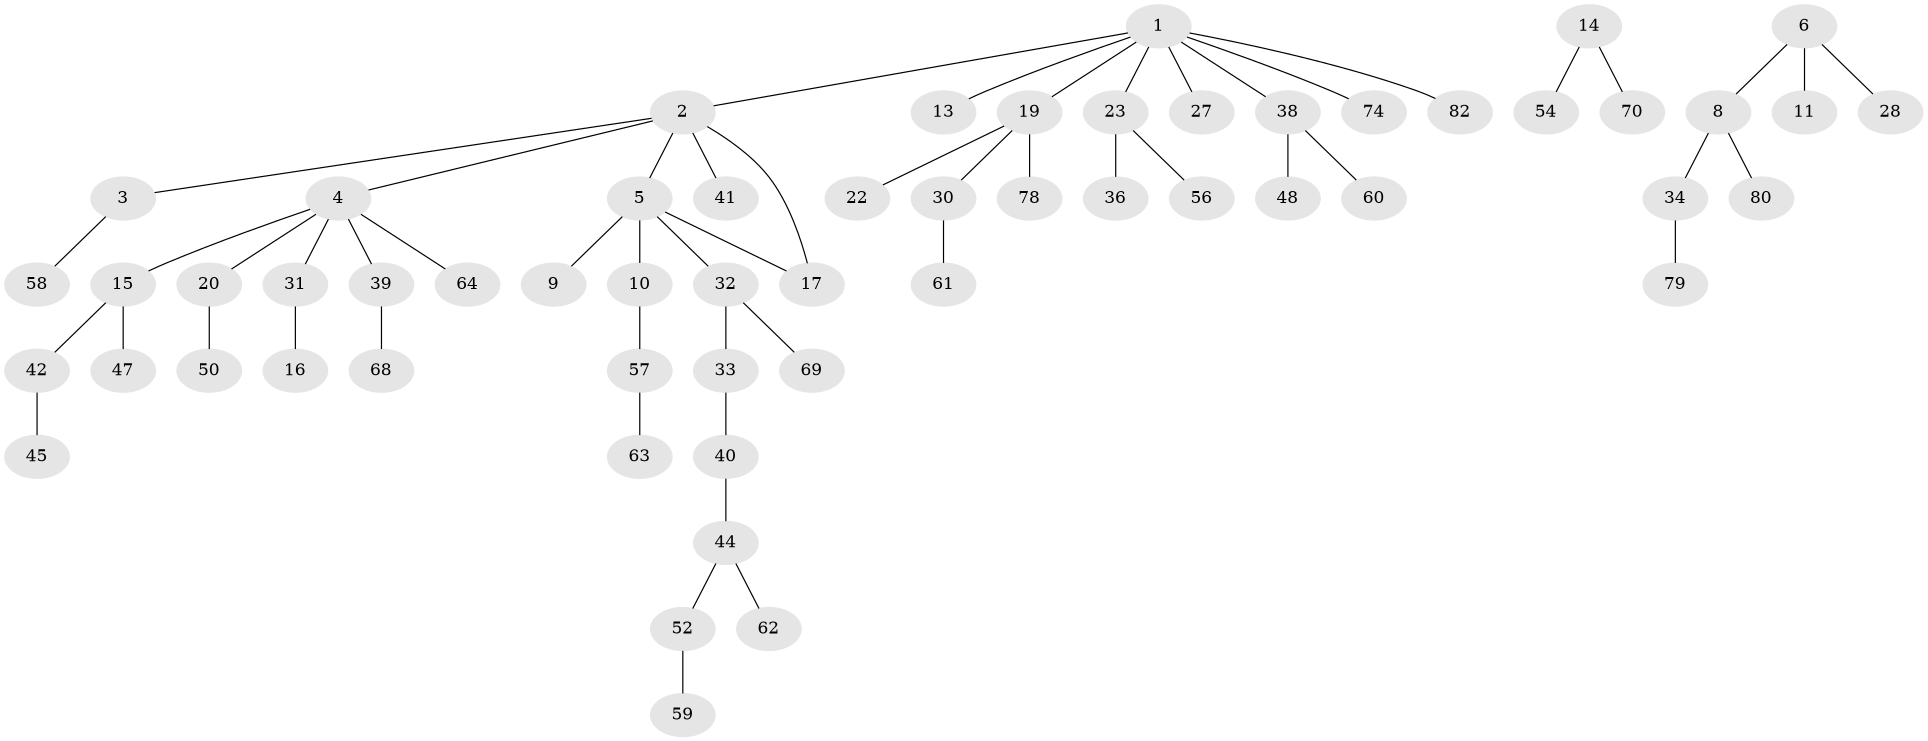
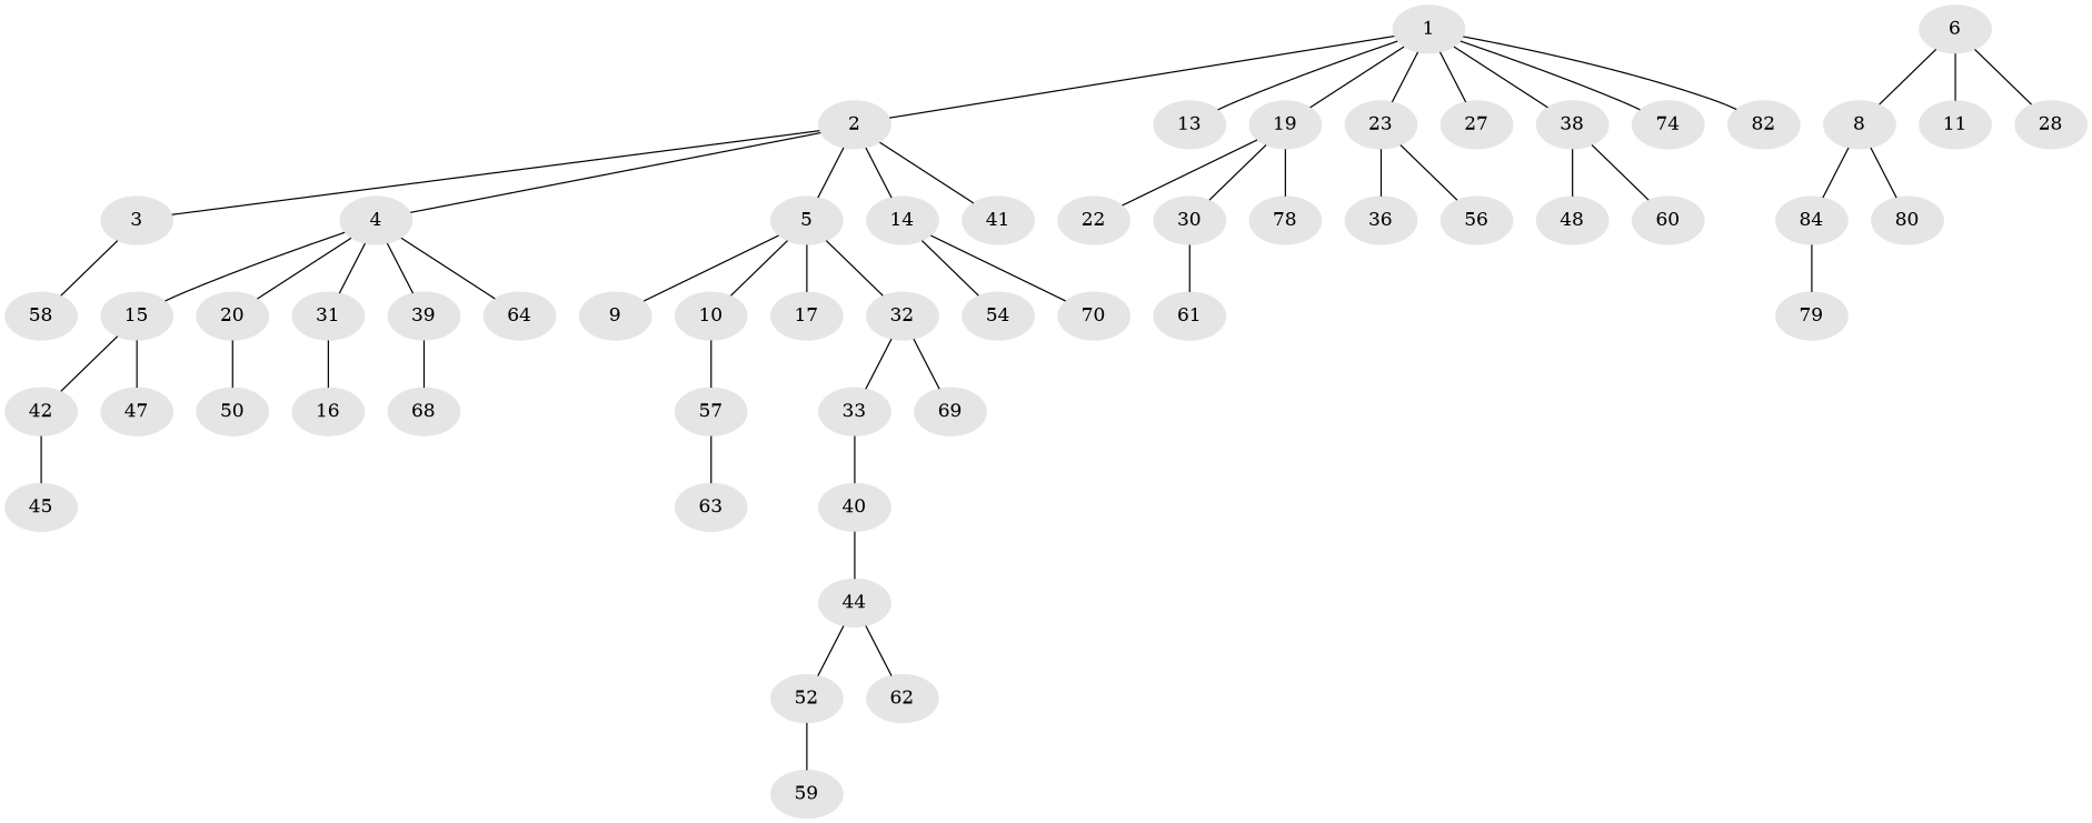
  graph {
    node [color=gray90 style=filled]
    1 [super="+18"]
    2 [super="+12"]
    13 [super="+49"]
    19 [super="+86"]
    23 [super="+24"]
    27
    38 [super="+83"]
    74
    82
    3 [super="+7"]
    4 [super="+66"]
    5 [super="+26"]
    14 [super="+46"]
    41 [super="+84"]
    22 [super="+35"]
    30 [super="+76"]
    78
    36
    56
    48 [super="+77"]
    60 [super="+65"]
    58
    15 [super="+29"]
    20 [super="+43"]
    31
    39 [super="+55"]
    64
    9
    10
    17
    32 [super="+67"]
    54
    70
    6 [super="+21"]
    8 [super="+25"]
    11
    28
    42 [super="+87"]
    47
    50
    16
    68
    57
    33 [super="+37"]
    69 [super="+75"]
-   34
+   34 [label=84]
    80
    79 [super="+81"]
    63
    45
    61
    40 [super="+73"]
    44 [super="+51"]
    52 [super="+53"]
    62 [super="+72"]
    59 [super="+85"]
    1 -- 2
    1 -- 13
    1 -- 19
    1 -- 23
    1 -- 27
    1 -- 38
    1 -- 74
    1 -- 82
    2 -- 3
    2 -- 4
    2 -- 5
-   2 -- 17
+   2 -- 14
    2 -- 41
    19 -- 22
    19 -- 30
    19 -- 78
    23 -- 36
    23 -- 56
    38 -- 48
    38 -- 60
    3 -- 58
    4 -- 15
    4 -- 20
    4 -- 31
    4 -- 39
    4 -- 64
    5 -- 9
    5 -- 10
    5 -- 17
    5 -- 32
    14 -- 54
    14 -- 70
    30 -- 61
    15 -- 42
    15 -- 47
    20 -- 50
    31 -- 16
    39 -- 68
    10 -- 57
    32 -- 33
    32 -- 69
    6 -- 8
    6 -- 11
    6 -- 28
    8 -- 34
    8 -- 80
    42 -- 45
    57 -- 63
    33 -- 40
    34 -- 79
    40 -- 44
    44 -- 52
    44 -- 62
    52 -- 59
  }
